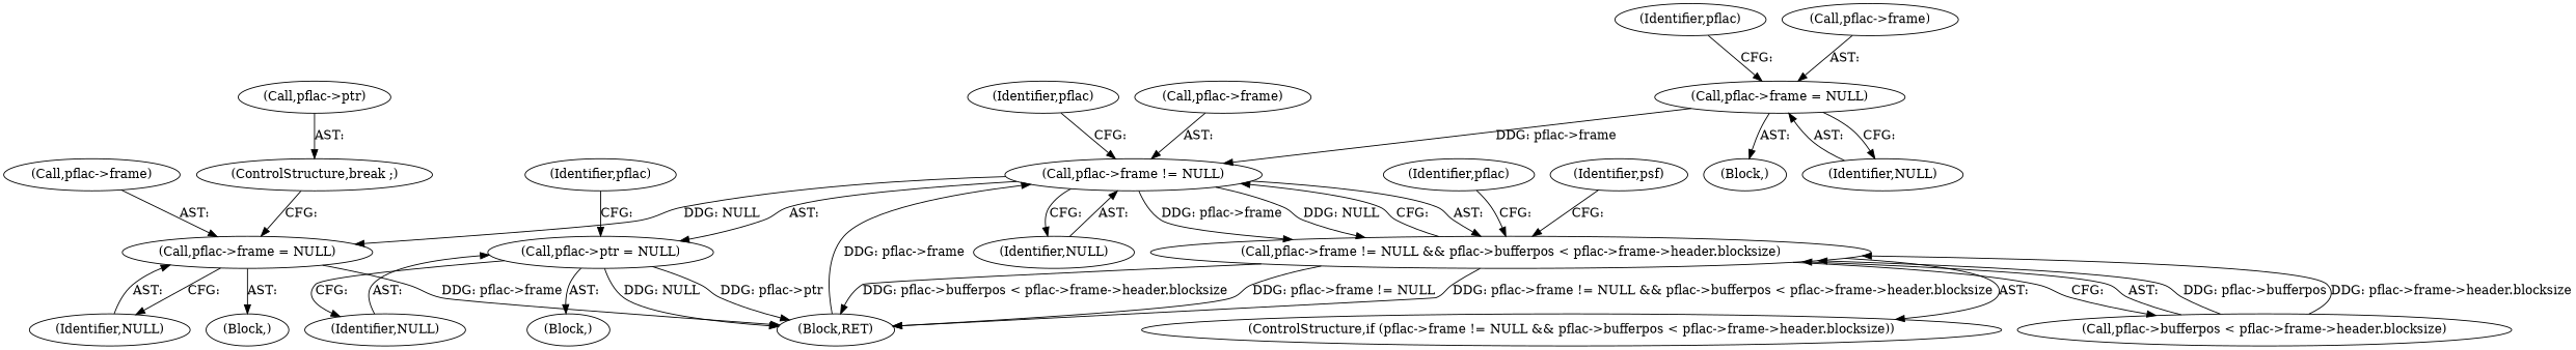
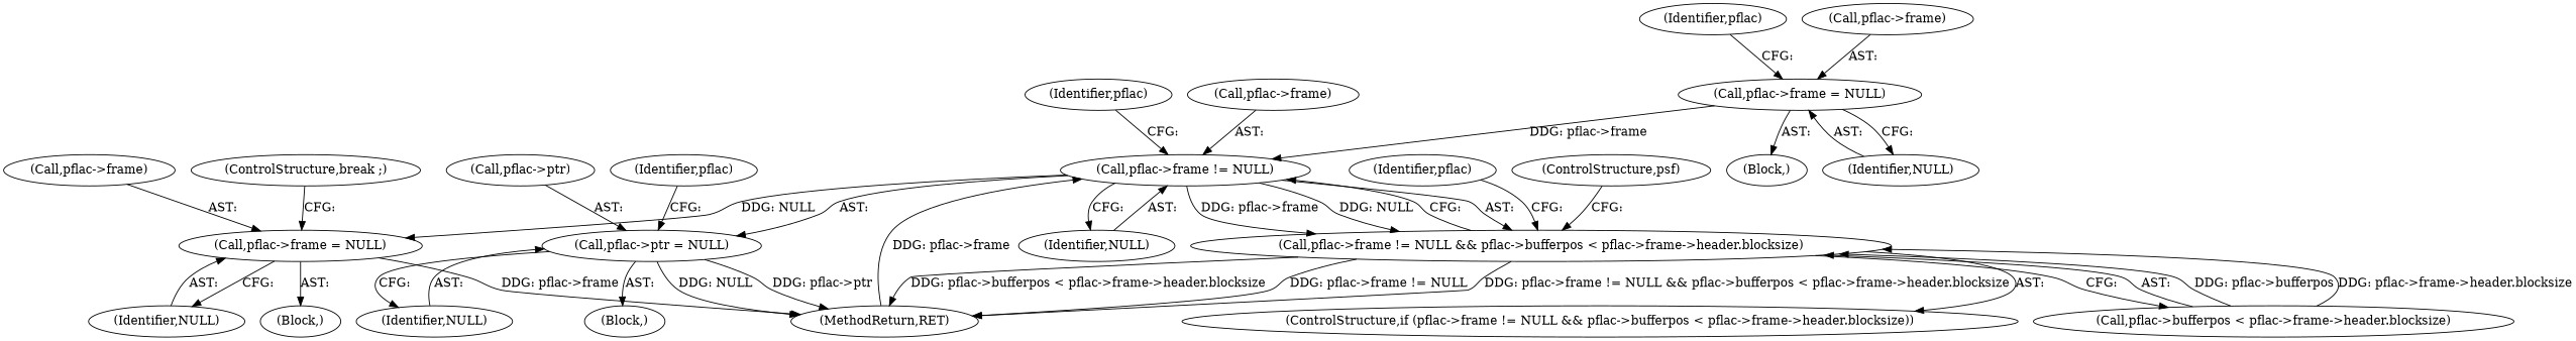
  digraph {
    n1 [label="(Call,pflac->frame = NULL)"]
    n2 [label="(Call,pflac->frame != NULL)"]
    n3 [label="(Block,)"]
    n4 [label="(Identifier,NULL)"]
    n5 [label="(Call,pflac->frame != NULL && pflac->bufferpos < pflac->frame->header.blocksize)"]
    n6 [label="(Call,pflac->frame = NULL)"]
    n7 [label="(Call,pflac->ptr = NULL)"]
    n8 [label="(Identifier,NULL)"]
-   n9 [label="(Block,RET)"]
+   n9 [label="(MethodReturn,RET)"]
    n10 [label="(ControlStructure,if (pflac->frame != NULL && pflac->bufferpos < pflac->frame->header.blocksize))"]
    n11 [label="(Call,pflac->bufferpos < pflac->frame->header.blocksize)"]
    n12 [label="(Identifier,NULL)"]
    n13 [label="(Block,)"]
    n14 [label="(Identifier,NULL)"]
    n15 [label="(Block,)"]
    n16 [label="(Identifier,pflac)"]
    n17 [label="(Identifier,pflac)"]
    n18 [label="(Identifier,pflac)"]
    n19 [label="(ControlStructure,break ;)"]
    n20 [label="(Identifier,pflac)"]
-   n21 [label="(Identifier,psf)"]
+   n21 [label="(ControlStructure,psf)"]
    n22 [label="(Call,pflac->frame)"]
    n23 [label="(Call,pflac->frame)"]
    n24 [label="(Call,pflac->ptr)"]
    n25 [label="(Call,pflac->frame)"]
    n1 -> n2 [label="DDG: pflac->frame"]
    n1 -> n3 [label="AST: "]
    n1 -> n4 [label="CFG: "]
    n2 -> n5 [label="AST: "]
    n2 -> n5 [label="DDG: pflac->frame"]
    n2 -> n5 [label="DDG: NULL"]
    n2 -> n6 [label="DDG: NULL"]
    n2 -> n7 [label="AST: "]
    n2 -> n8 [label="CFG: "]
    n4 -> n1 [label="AST: "]
    n5 -> n2 [label="CFG: "]
    n5 -> n9 [label="DDG: pflac->frame != NULL"]
    n5 -> n9 [label="DDG: pflac->frame != NULL && pflac->bufferpos < pflac->frame->header.blocksize"]
    n5 -> n9 [label="DDG: pflac->bufferpos < pflac->frame->header.blocksize"]
    n5 -> n10 [label="AST: "]
    n5 -> n11 [label="CFG: "]
    n6 -> n9 [label="DDG: pflac->frame"]
    n6 -> n12 [label="CFG: "]
    n6 -> n13 [label="AST: "]
    n7 -> n9 [label="DDG: NULL"]
    n7 -> n9 [label="DDG: pflac->ptr"]
    n7 -> n14 [label="CFG: "]
    n7 -> n15 [label="AST: "]
    n8 -> n2 [label="AST: "]
    n9 -> n2 [label="DDG: pflac->frame"]
    n11 -> n5 [label="AST: "]
    n11 -> n5 [label="DDG: pflac->bufferpos"]
    n11 -> n5 [label="DDG: pflac->frame->header.blocksize"]
    n12 -> n6 [label="AST: "]
    n14 -> n7 [label="AST: "]
    n16 -> n7 [label="CFG: "]
    n17 -> n2 [label="CFG: "]
    n18 -> n1 [label="CFG: "]
    n19 -> n6 [label="CFG: "]
    n20 -> n5 [label="CFG: "]
    n21 -> n5 [label="CFG: "]
    n22 -> n2 [label="AST: "]
    n23 -> n1 [label="AST: "]
-   n24 -> n19 [label="AST: "]
+   n24 -> n7 [label="AST: "]
    n25 -> n6 [label="AST: "]
  }
